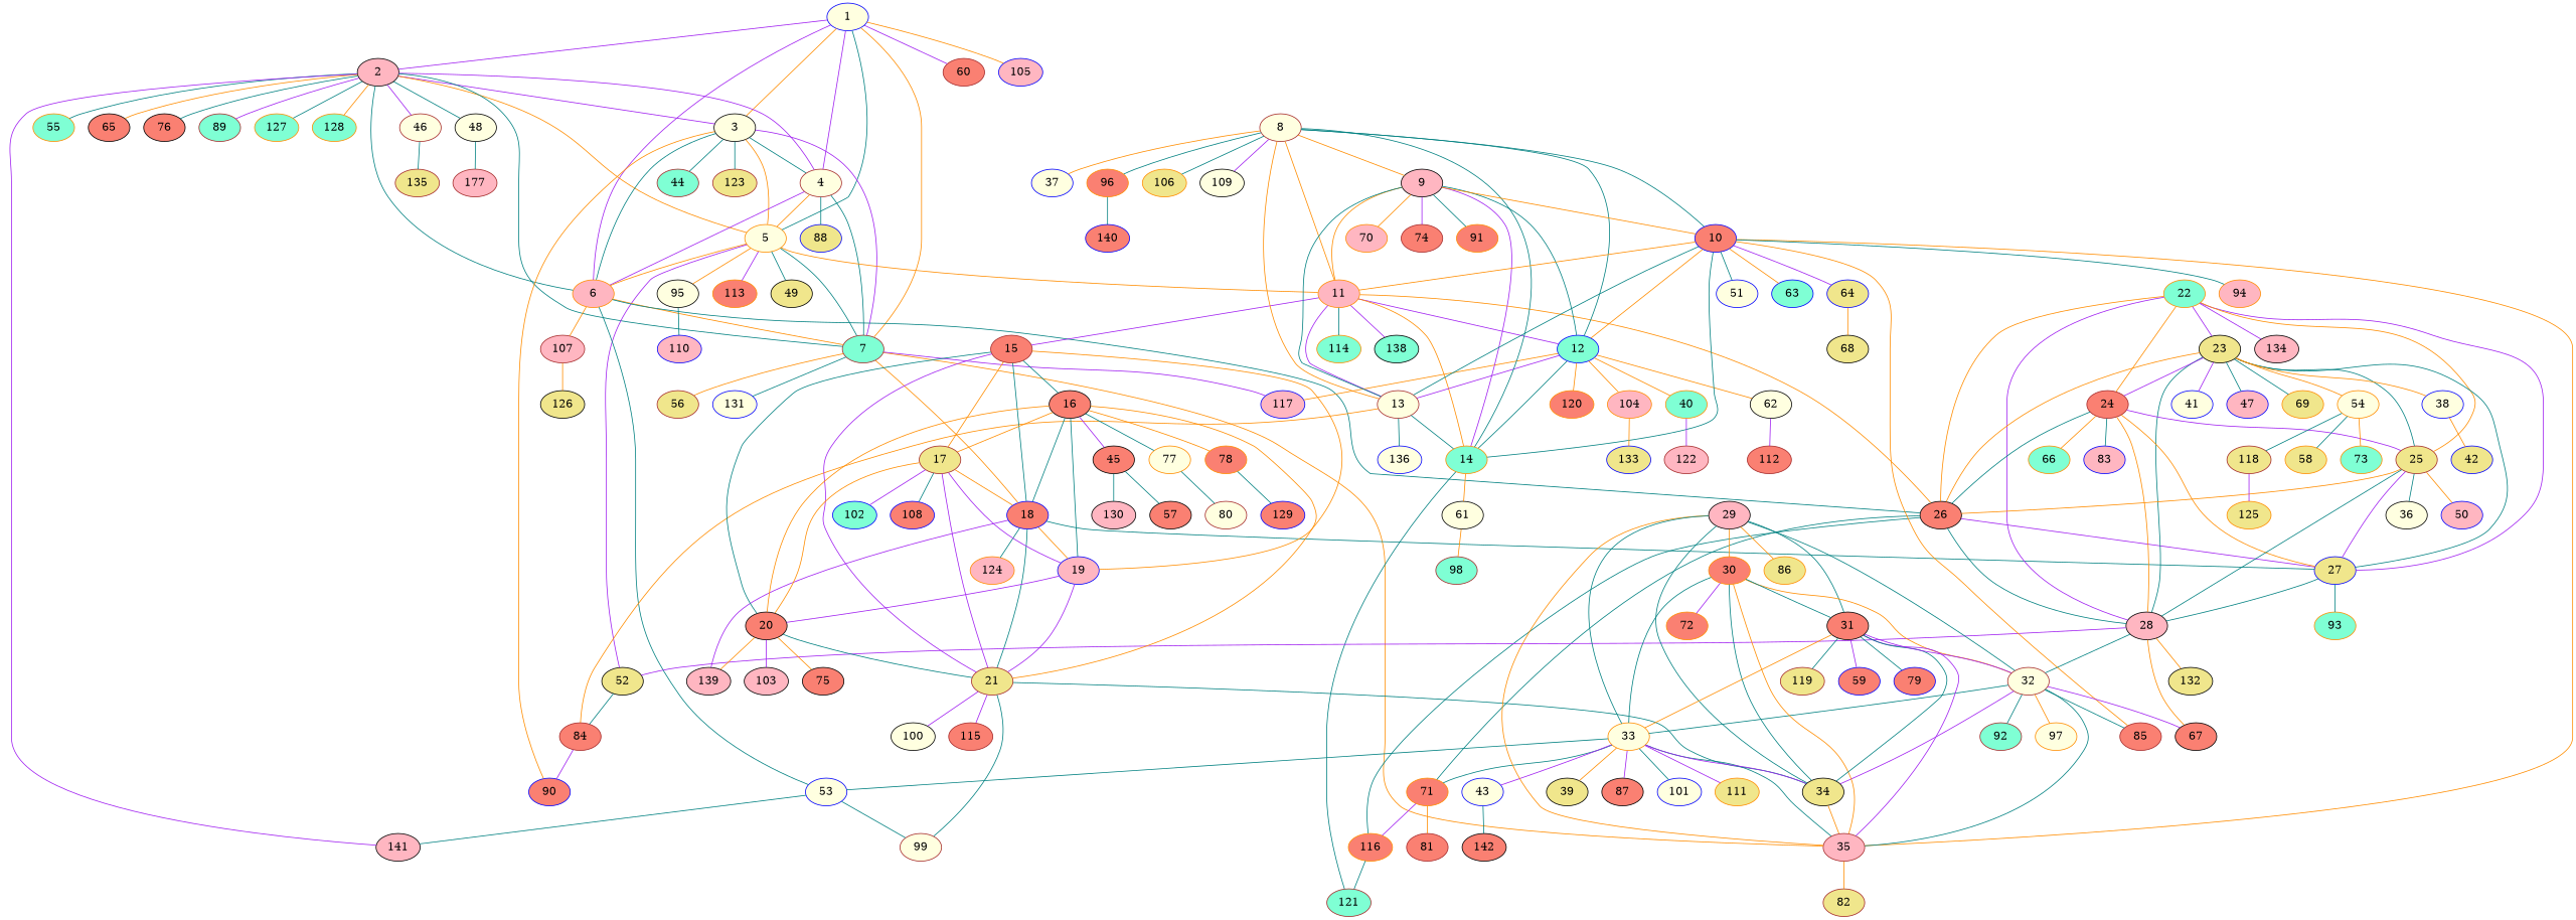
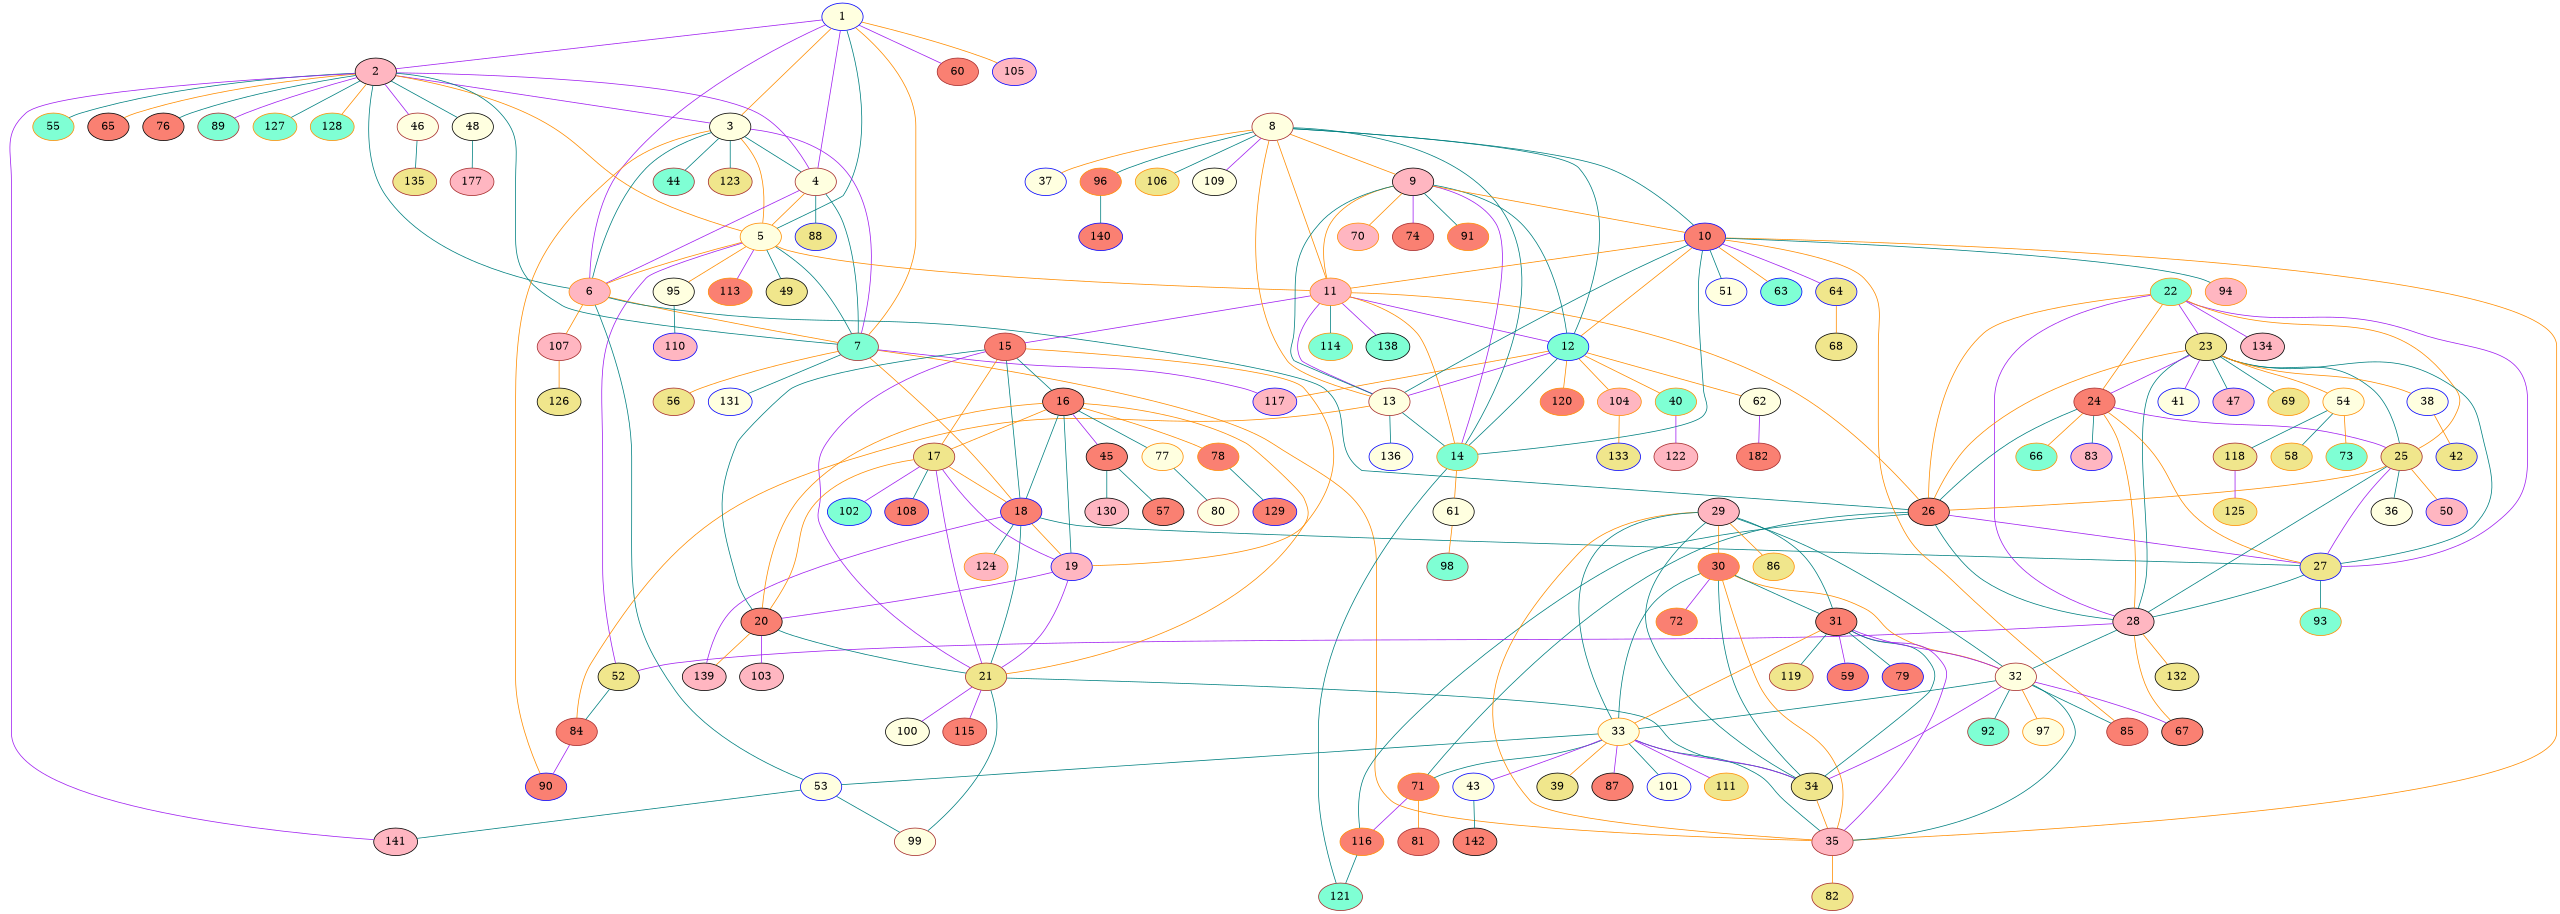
  graph {
    node [color=black fillcolor=salmon style=filled]
    edge [color=teal]
    1 [color=blue fillcolor=lightyellow]
    2 [fillcolor=lightpink]
    3 [fillcolor=lightyellow]
    4 [color=brown fillcolor=lightyellow]
    5 [color=darkorange fillcolor=lightyellow]
    6 [color=darkorange fillcolor=lightpink]
    7 [color=brown fillcolor=aquamarine]
    60 [color=brown]
    105 [color=blue fillcolor=lightpink]
    46 [color=brown fillcolor=lightyellow]
    48 [fillcolor=lightyellow]
    55 [color=darkorange fillcolor=aquamarine]
    65
    76
    89 [color=brown fillcolor=aquamarine]
    127 [color=darkorange fillcolor=aquamarine]
    128 [color=darkorange fillcolor=aquamarine]
    141 [fillcolor=lightpink]
    44 [color=brown fillcolor=aquamarine]
    90 [color=blue]
    123 [color=brown fillcolor=khaki]
    88 [color=blue fillcolor=khaki]
    11 [color=darkorange fillcolor=lightpink]
    49 [fillcolor=khaki]
    52 [fillcolor=khaki]
    95 [fillcolor=lightyellow]
    113 [color=darkorange]
    26
    53 [color=blue fillcolor=lightyellow]
    107 [color=brown fillcolor=lightpink]
    18 [color=blue]
    35 [color=brown fillcolor=lightpink]
    56 [color=brown fillcolor=khaki]
    117 [color=blue fillcolor=lightpink]
    131 [color=blue fillcolor=lightyellow]
    135 [color=brown fillcolor=khaki]
    n37 [color=brown fillcolor=lightpink label=177]
    12 [color=blue fillcolor=aquamarine]
    13 [color=brown fillcolor=lightyellow]
    14 [color=darkorange fillcolor=aquamarine]
    15 [color=brown]
    114 [color=darkorange fillcolor=aquamarine]
    138 [fillcolor=aquamarine]
    84 [color=brown]
    110 [color=blue fillcolor=lightpink]
    27 [color=blue fillcolor=khaki]
    28 [fillcolor=lightpink]
    71 [color=darkorange]
    116 [color=darkorange]
    99 [color=brown fillcolor=lightyellow]
    126 [fillcolor=khaki]
    19 [color=blue fillcolor=lightpink]
    21 [color=brown fillcolor=khaki]
    124 [color=darkorange fillcolor=lightpink]
    139 [fillcolor=lightpink]
    82 [color=brown fillcolor=khaki]
    8 [color=brown fillcolor=lightyellow]
    9 [fillcolor=lightpink]
    10 [color=blue]
    37 [color=blue fillcolor=lightyellow]
    96 [color=darkorange]
    106 [color=darkorange fillcolor=khaki]
    109 [fillcolor=lightyellow]
    70 [color=darkorange fillcolor=lightpink]
    74 [color=brown]
    91 [color=darkorange]
    51 [color=blue fillcolor=lightyellow]
    63 [color=blue fillcolor=aquamarine]
    64 [color=blue fillcolor=khaki]
    85 [color=brown]
    94 [color=darkorange fillcolor=lightpink]
    40 [color=darkorange fillcolor=aquamarine]
    62 [fillcolor=lightyellow]
    104 [color=darkorange fillcolor=lightpink]
    120 [color=darkorange]
    136 [color=blue fillcolor=lightyellow]
    61 [fillcolor=lightyellow]
    121 [color=brown fillcolor=aquamarine]
    140 [color=blue]
    68 [fillcolor=khaki]
    16
    17 [color=brown fillcolor=khaki]
    20
    122 [color=brown fillcolor=lightpink]
-   112 [color=brown]
+   112 [color=brown label=182]
    133 [color=blue fillcolor=khaki]
    98 [color=brown fillcolor=aquamarine]
    45
    77 [color=darkorange fillcolor=lightyellow]
    78 [color=darkorange]
    102 [color=blue fillcolor=aquamarine]
    108 [color=blue]
-   75
    103 [fillcolor=lightpink]
    34 [fillcolor=khaki]
    100 [fillcolor=lightyellow]
    115 [color=brown]
    57
    130 [fillcolor=lightpink]
    80 [color=brown fillcolor=lightyellow]
    129 [color=blue]
    93 [color=darkorange fillcolor=aquamarine]
    22 [color=darkorange fillcolor=aquamarine]
    23 [fillcolor=khaki]
    24 [color=brown]
    25 [color=brown fillcolor=khaki]
    134 [fillcolor=lightpink]
    38 [color=blue fillcolor=lightyellow]
    41 [color=blue fillcolor=lightyellow]
    47 [color=blue fillcolor=lightpink]
    54 [color=darkorange fillcolor=lightyellow]
    69 [color=darkorange fillcolor=khaki]
    66 [color=darkorange fillcolor=aquamarine]
    83 [color=blue fillcolor=lightpink]
    36 [fillcolor=lightyellow]
    50 [color=blue fillcolor=lightpink]
    32 [color=brown fillcolor=lightyellow]
    67
    132 [fillcolor=khaki]
    42 [color=blue fillcolor=khaki]
    58 [color=darkorange fillcolor=khaki]
    73 [color=darkorange fillcolor=aquamarine]
    118 [color=brown fillcolor=khaki]
    81 [color=brown]
    33 [color=darkorange fillcolor=lightyellow]
    92 [color=brown fillcolor=aquamarine]
    97 [color=darkorange fillcolor=lightyellow]
    29 [fillcolor=lightpink]
    30 [color=darkorange]
    31
    86 [color=darkorange fillcolor=khaki]
    72 [color=darkorange]
    59 [color=blue]
    79 [color=blue]
    119 [color=brown fillcolor=khaki]
    39 [fillcolor=khaki]
    43 [color=blue fillcolor=lightyellow]
    87
    101 [color=blue fillcolor=lightyellow]
    111 [color=darkorange fillcolor=khaki]
    142
    125 [color=darkorange fillcolor=khaki]
    1 -- 2 [color=purple]
    1 -- 3 [color=darkorange]
    1 -- 4 [color=purple]
    1 -- 5
    1 -- 6 [color=purple]
    1 -- 7 [color=darkorange]
    1 -- 60 [color=purple]
    1 -- 105 [color=darkorange]
    2 -- 3 [color=purple]
    2 -- 4 [color=purple]
    2 -- 5 [color=darkorange]
    2 -- 6
    2 -- 7
    2 -- 46 [color=purple]
    2 -- 48
    2 -- 55
    2 -- 65 [color=darkorange]
    2 -- 76
    2 -- 89 [color=purple]
    2 -- 127
    2 -- 128 [color=darkorange]
    2 -- 141 [color=purple]
    3 -- 4
    3 -- 5 [color=darkorange]
    3 -- 6
    3 -- 7 [color=purple]
    3 -- 44
    3 -- 90 [color=darkorange]
    3 -- 123
    4 -- 5 [color=darkorange]
    4 -- 6 [color=purple]
    4 -- 7
    4 -- 88
    5 -- 6 [color=darkorange]
    5 -- 7
    5 -- 11 [color=darkorange]
    5 -- 49
    5 -- 52 [color=purple]
    5 -- 95 [color=darkorange]
    5 -- 113 [color=purple]
    6 -- 7 [color=darkorange]
    6 -- 26
    6 -- 53
    6 -- 107 [color=darkorange]
    7 -- 18 [color=darkorange]
    7 -- 35 [color=darkorange]
    7 -- 56 [color=darkorange]
    7 -- 117 [color=purple]
    7 -- 131
    46 -- 135
    48 -- n37
    11 -- 26 [color=darkorange]
    11 -- 12 [color=purple]
    11 -- 13 [color=purple]
    11 -- 14 [color=darkorange]
    11 -- 15 [color=purple]
    11 -- 114
    11 -- 138 [color=purple]
    52 -- 84
    95 -- 110
    26 -- 27 [color=purple]
    26 -- 28
    26 -- 71
    26 -- 116
    53 -- 141
    53 -- 99
    107 -- 126 [color=darkorange]
    18 -- 27
    18 -- 19 [color=darkorange]
    18 -- 21
    18 -- 124
    18 -- 139 [color=purple]
    35 -- 82 [color=darkorange]
    12 -- 117 [color=darkorange]
    12 -- 13 [color=purple]
    12 -- 14
    12 -- 40 [color=darkorange]
    12 -- 62 [color=darkorange]
    12 -- 104 [color=darkorange]
    12 -- 120 [color=darkorange]
    13 -- 14
    13 -- 84 [color=darkorange]
    13 -- 136
    14 -- 61 [color=darkorange]
    14 -- 121
    15 -- 18
    15 -- 19 [color=darkorange]
    15 -- 21 [color=purple]
    15 -- 16
    15 -- 17 [color=darkorange]
    15 -- 20
    84 -- 90 [color=purple]
    27 -- 28
    27 -- 93
    28 -- 52 [color=purple]
    28 -- 32
    28 -- 67 [color=darkorange]
    28 -- 132 [color=darkorange]
    71 -- 116 [color=purple]
    71 -- 81 [color=darkorange]
    116 -- 121
    19 -- 21 [color=purple]
    19 -- 20 [color=purple]
    21 -- 99
    21 -- 34
    21 -- 100 [color=purple]
    21 -- 115 [color=purple]
    8 -- 11 [color=darkorange]
    8 -- 12
    8 -- 13 [color=darkorange]
    8 -- 14
    8 -- 9 [color=darkorange]
    8 -- 10
    8 -- 37 [color=darkorange]
    8 -- 96
    8 -- 106
    8 -- 109 [color=purple]
    9 -- 11 [color=darkorange]
    9 -- 12
    9 -- 13
    9 -- 14 [color=purple]
    9 -- 10 [color=darkorange]
    9 -- 70 [color=darkorange]
    9 -- 74 [color=purple]
    9 -- 91
    10 -- 11 [color=darkorange]
    10 -- 35 [color=darkorange]
    10 -- 12 [color=darkorange]
    10 -- 13
    10 -- 14
    10 -- 51
    10 -- 63 [color=darkorange]
    10 -- 64 [color=purple]
    10 -- 85 [color=darkorange]
    10 -- 94
    96 -- 140
    64 -- 68 [color=darkorange]
    40 -- 122 [color=purple]
    62 -- 112 [color=purple]
    104 -- 133 [color=darkorange]
    61 -- 98 [color=darkorange]
    16 -- 18
    16 -- 19
    16 -- 21 [color=darkorange]
    16 -- 17 [color=darkorange]
    16 -- 20 [color=darkorange]
    16 -- 45 [color=purple]
    16 -- 77
    16 -- 78 [color=darkorange]
    17 -- 18 [color=darkorange]
    17 -- 19 [color=purple]
    17 -- 21 [color=purple]
    17 -- 20 [color=darkorange]
    17 -- 102 [color=purple]
    17 -- 108
    20 -- 21
    20 -- 139 [color=darkorange]
-   20 -- 75 [color=darkorange]
    20 -- 103 [color=purple]
    45 -- 57
    45 -- 130
    77 -- 80
    78 -- 129
    34 -- 35 [color=darkorange]
    22 -- 26 [color=darkorange]
    22 -- 27 [color=purple]
    22 -- 28 [color=purple]
    22 -- 23 [color=purple]
    22 -- 24 [color=darkorange]
    22 -- 25 [color=darkorange]
    22 -- 134 [color=purple]
    23 -- 26 [color=darkorange]
    23 -- 27
    23 -- 28
    23 -- 24 [color=purple]
    23 -- 25
    23 -- 38 [color=darkorange]
    23 -- 41 [color=purple]
    23 -- 47
    23 -- 54 [color=darkorange]
    23 -- 69
    24 -- 26
    24 -- 27 [color=darkorange]
    24 -- 28 [color=darkorange]
    24 -- 25 [color=purple]
    24 -- 66 [color=darkorange]
    24 -- 83
    25 -- 26 [color=darkorange]
    25 -- 27 [color=purple]
    25 -- 28
    25 -- 36
    25 -- 50 [color=darkorange]
    38 -- 42 [color=darkorange]
    54 -- 58
    54 -- 73 [color=darkorange]
    54 -- 118
    32 -- 35
    32 -- 85
    32 -- 34 [color=purple]
    32 -- 67 [color=purple]
    32 -- 33
    32 -- 92
    32 -- 97 [color=darkorange]
    118 -- 125 [color=purple]
    33 -- 53
    33 -- 35
    33 -- 71
    33 -- 34 [color=purple]
    33 -- 39 [color=darkorange]
    33 -- 43 [color=purple]
    33 -- 87 [color=purple]
    33 -- 101
    33 -- 111 [color=purple]
    29 -- 35 [color=darkorange]
    29 -- 34
    29 -- 32
    29 -- 33
    29 -- 30 [color=darkorange]
    29 -- 31
    29 -- 86 [color=darkorange]
    30 -- 35 [color=darkorange]
    30 -- 34
    30 -- 32 [color=darkorange]
    30 -- 33
    30 -- 31
    30 -- 72 [color=purple]
    31 -- 35 [color=purple]
    31 -- 34
    31 -- 32 [color=purple]
    31 -- 33 [color=darkorange]
    31 -- 59 [color=purple]
    31 -- 79
    31 -- 119
    43 -- 142
  }
